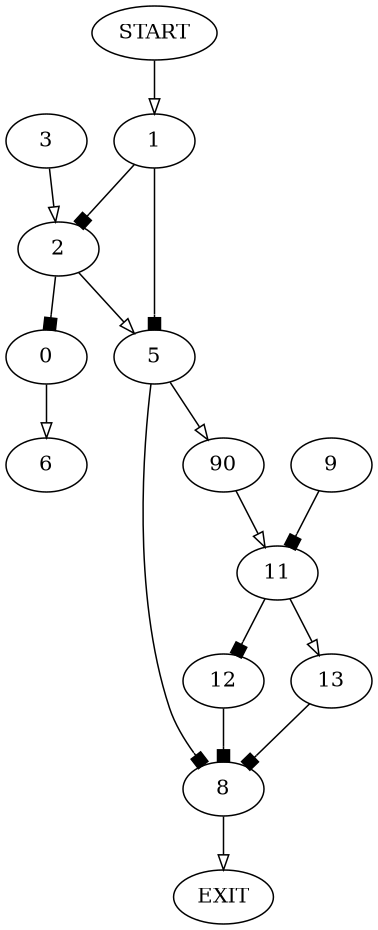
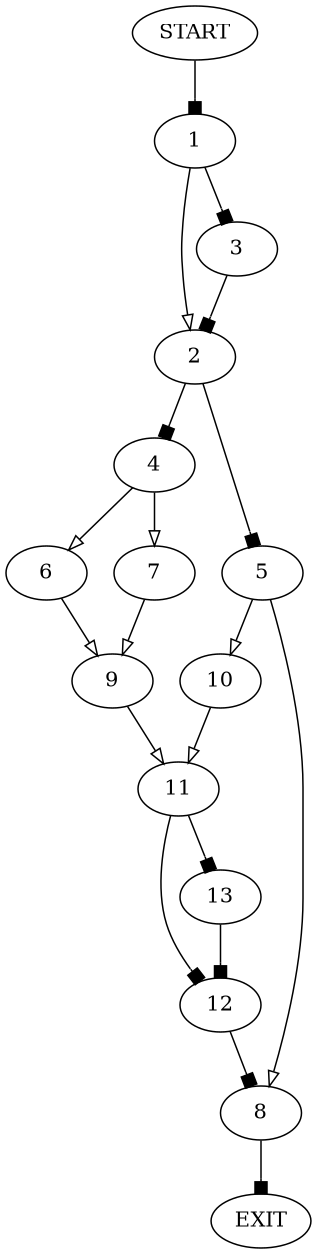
  digraph {
    edge [arrowhead=box]
    n1 [label=START]
    1
    2
    3
    n5 [label=EXIT]
-   4 [label=0]
+   4
    5
    6
+   7
    8
-   10 [label=90]
+   10
    9
    11
    12
    13
-   n1 -> 1 [arrowhead=onormal]
-   1 -> 2
-   1 -> 5
+   n1 -> 1
+   1 -> 2 [arrowhead=onormal]
+   1 -> 3
    2 -> 4
-   2 -> 5 [arrowhead=onormal]
-   3 -> 2 [arrowhead=onormal]
+   2 -> 5
+   3 -> 2
    4 -> 6 [arrowhead=onormal]
-   5 -> 8
+   4 -> 7 [arrowhead=onormal]
+   5 -> 8 [arrowhead=onormal]
    5 -> 10 [arrowhead=onormal]
-   8 -> n5 [arrowhead=onormal]
+   6 -> 9 [arrowhead=onormal]
+   7 -> 9 [arrowhead=onormal]
+   8 -> n5
    10 -> 11 [arrowhead=onormal]
-   9 -> 11
+   9 -> 11 [arrowhead=onormal]
    11 -> 12
-   11 -> 13 [arrowhead=onormal]
+   11 -> 13
    12 -> 8
-   13 -> 8
+   13 -> 12
  }
